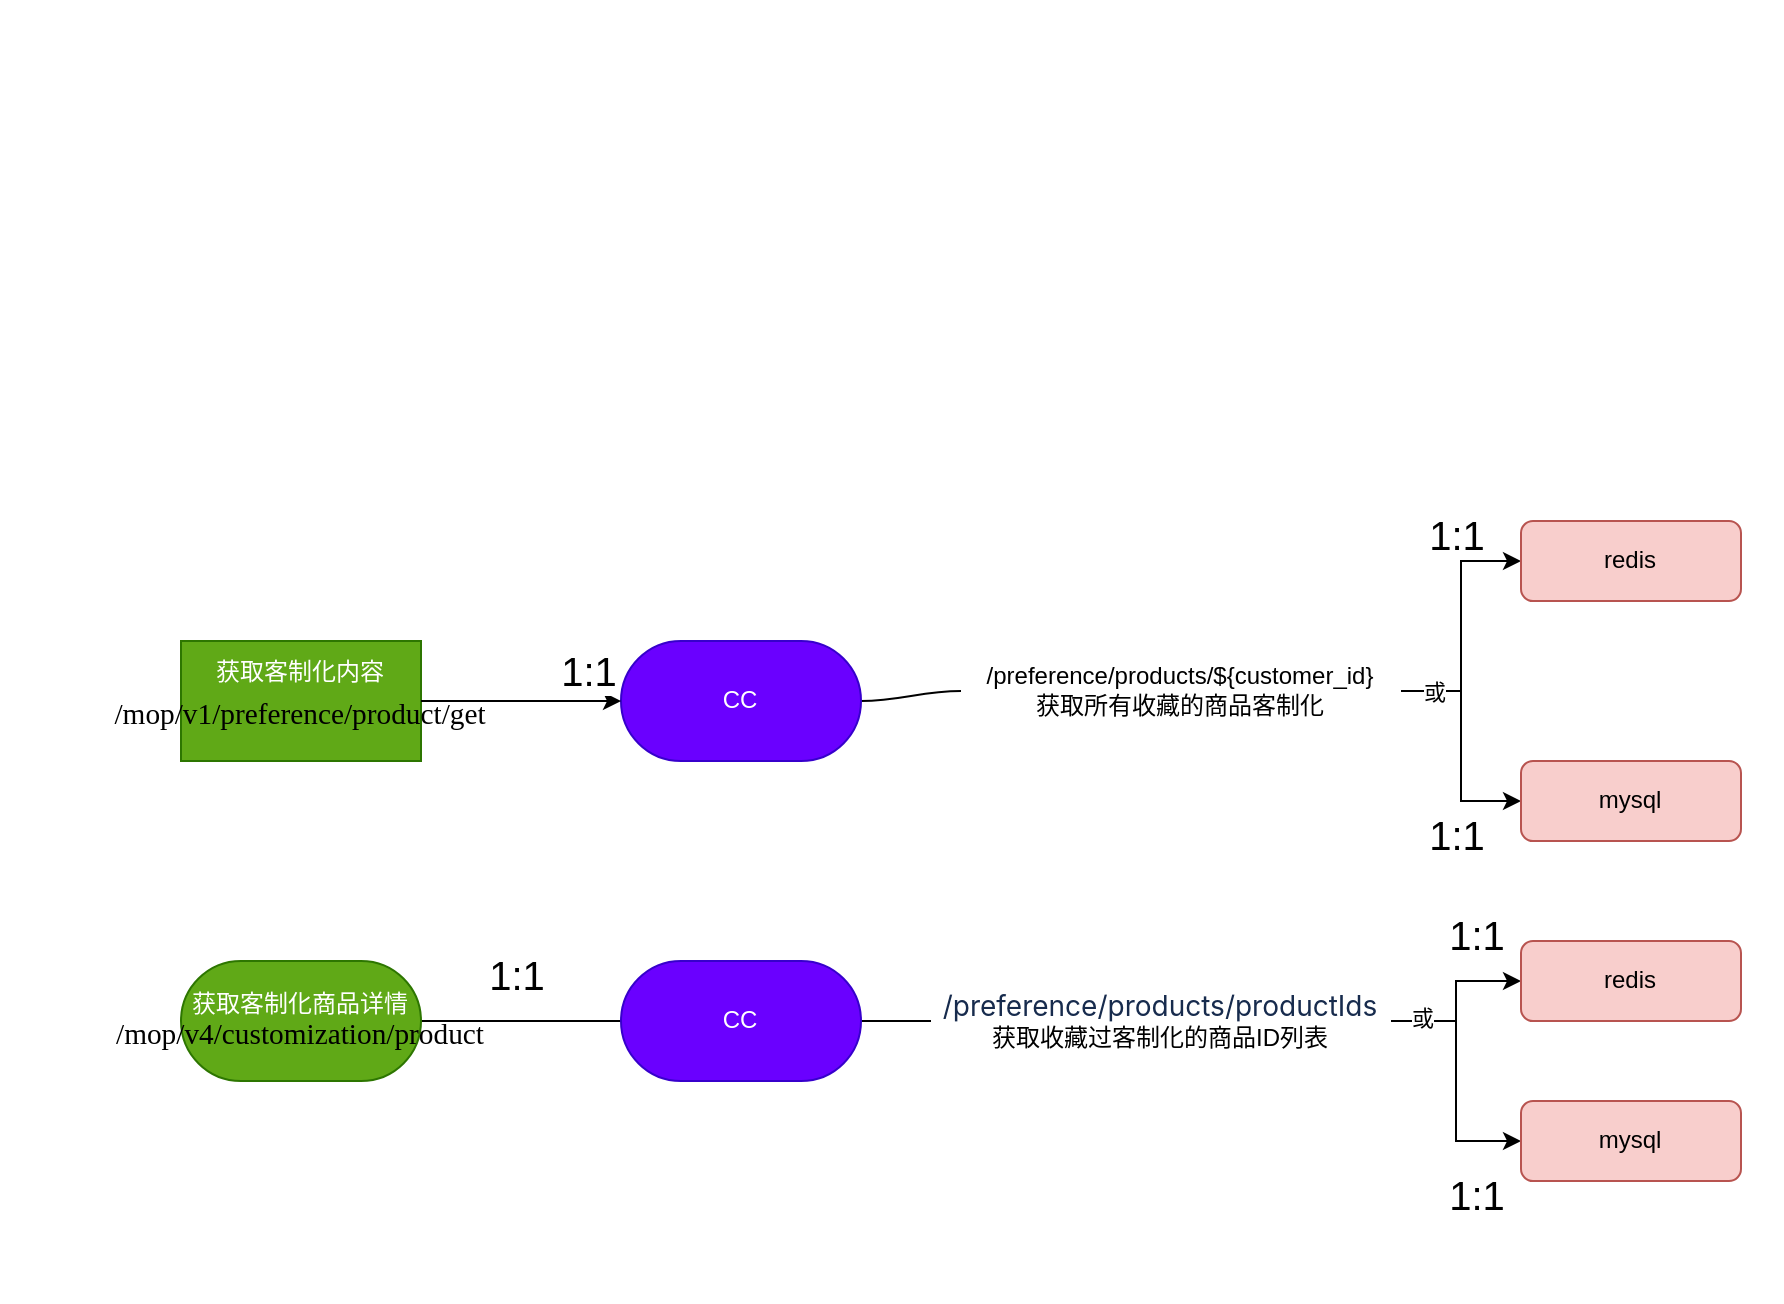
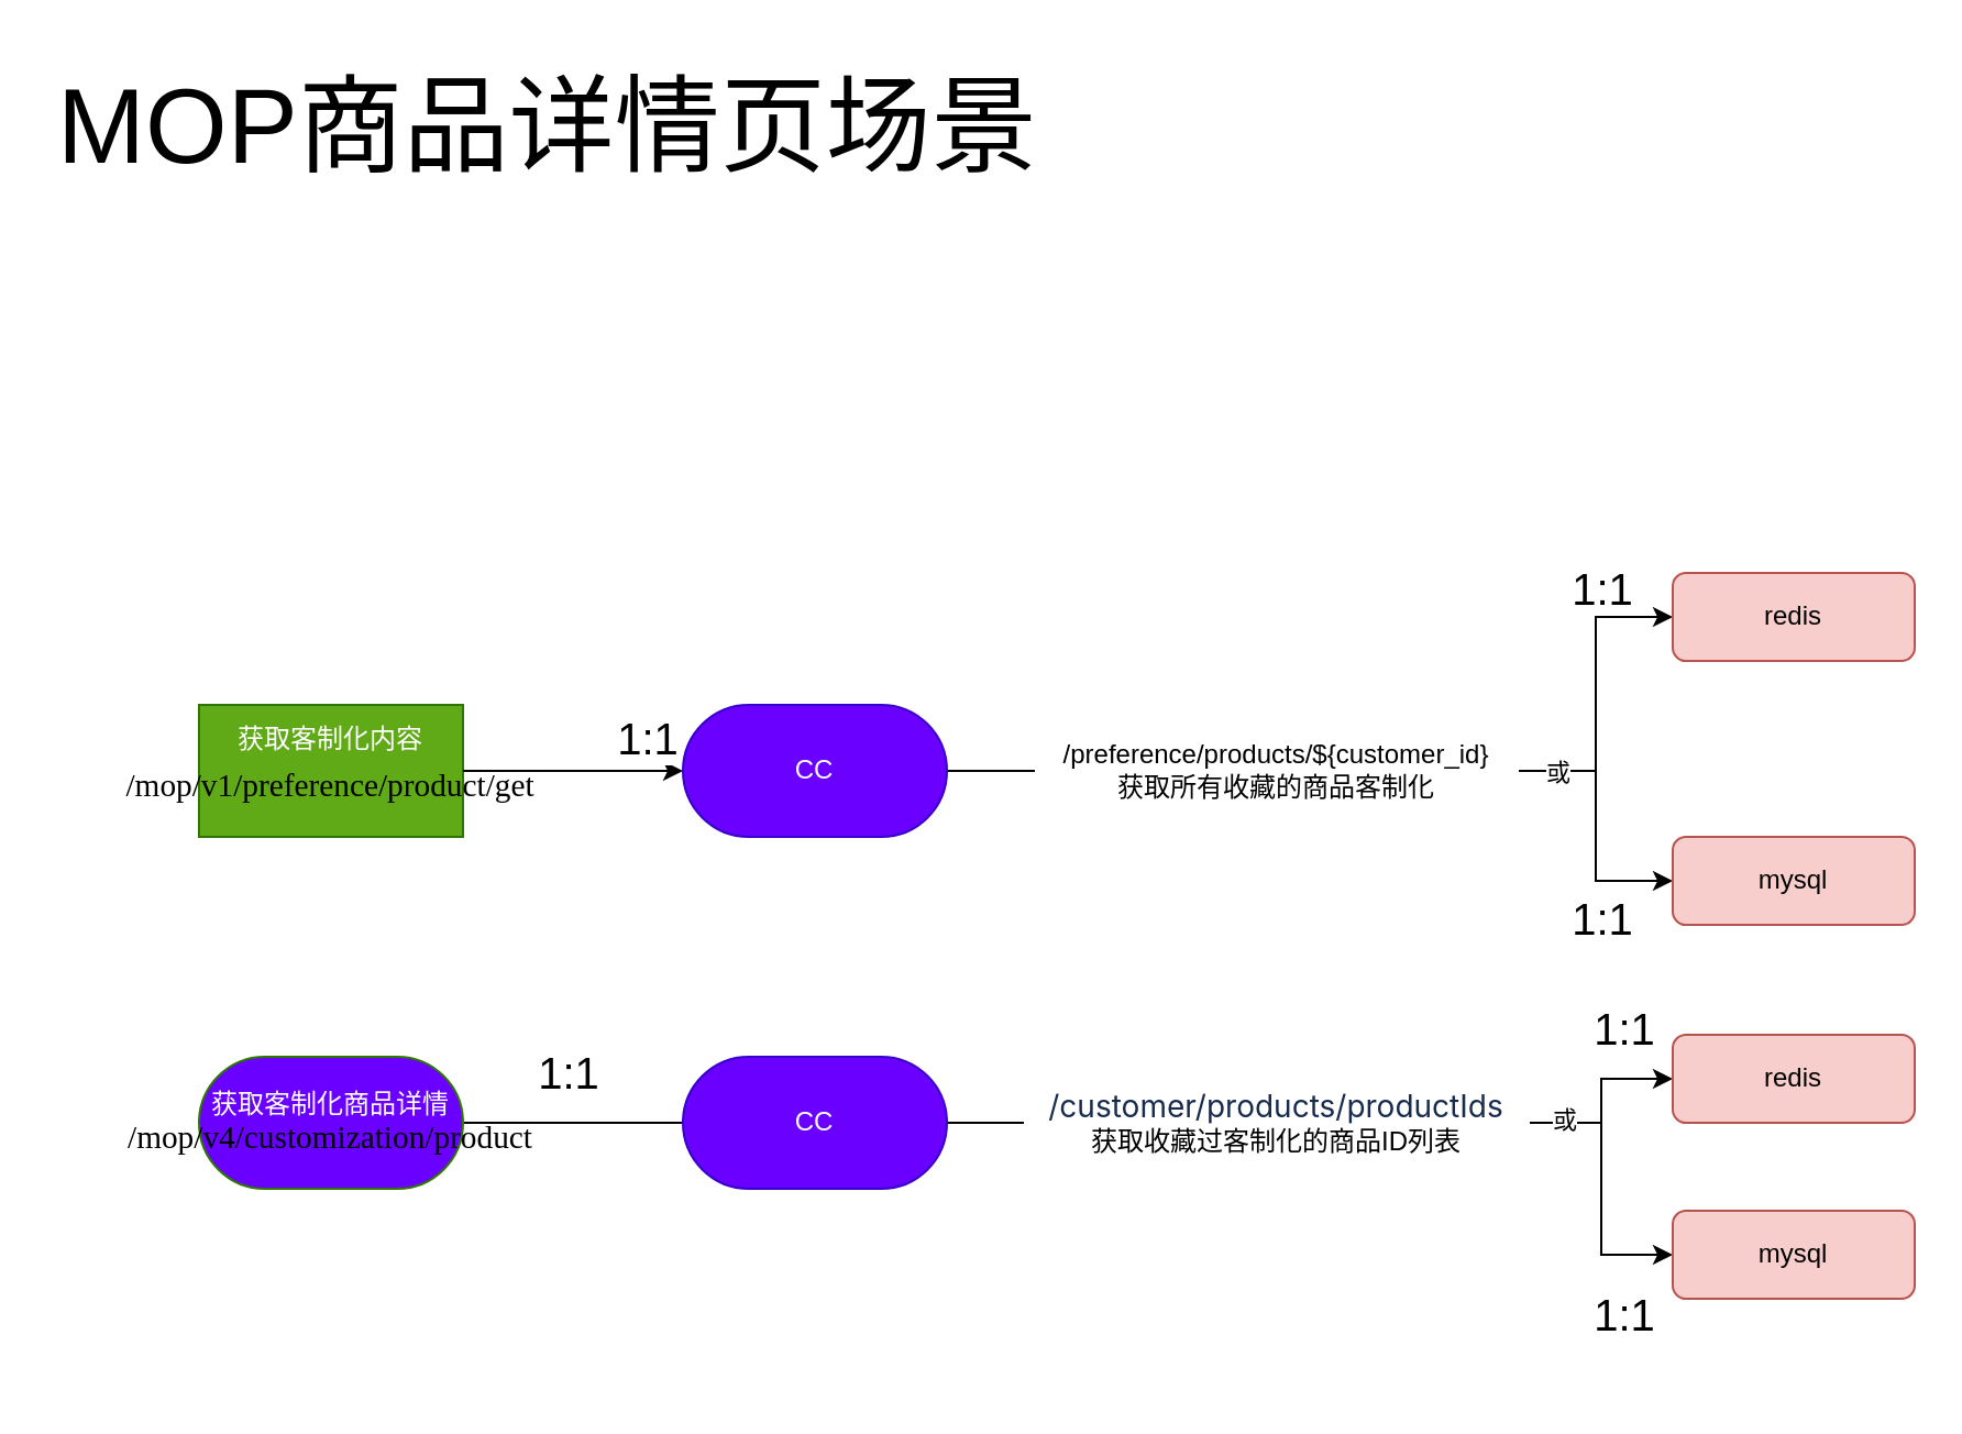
  <mxCell id="0" />
  <mxCell id="1" parent="0" />
  <mxCell id="2" value="获取客制化内容&lt;br&gt;&lt;div style=&quot;color: rgb(0, 0, 0); font-size: medium; text-align: start;&quot; data-hash=&quot;16d39a5b071669c2bc043460d72533dd&quot; data-version=&quot;3.0.0&quot;&gt;&lt;/div&gt;&lt;div style=&quot;color: rgb(0, 0, 0); font-size: medium; text-align: start;&quot; class=&quot;document&quot;&gt;&lt;div class=&quot;section&quot;&gt;&lt;p style=&quot;margin: 3pt 0pt; font-family: 等线; font-size: 12pt; line-height: 20.8px;&quot; class=&quot;paragraph text-align-type-left&quot;&gt;&lt;span style=&quot;font-size: 11pt; letter-spacing: 0pt; vertical-align: baseline;&quot; data-font-family=&quot;default&quot;&gt;/mop/v1/preference/product/get&lt;/span&gt;&lt;/p&gt;&lt;/div&gt;&lt;/div&gt;" style="whiteSpace=wrap;html=1;arcSize=50;align=center;verticalAlign=middle;strokeWidth=1;autosize=0;spacing=4;treeFolding=1;treeMoving=1;newEdgeStyle={&quot;edgeStyle&quot;:&quot;entityRelationEdgeStyle&quot;,&quot;startArrow&quot;:&quot;none&quot;,&quot;endArrow&quot;:&quot;none&quot;,&quot;segment&quot;:10,&quot;curved&quot;:1,&quot;sourcePerimeterSpacing&quot;:0,&quot;targetPerimeterSpacing&quot;:0};strokeColor=#2D7600;fontFamily=Helvetica;fontSize=12;fontColor=#ffffff;fillColor=#60a917;rounded=0;" vertex="1" parent="1"><mxGeometry x="90" y="320" width="120" height="60" as="geometry" /></mxCell>
  <mxCell id="3" value="" style="edgeStyle=entityRelationEdgeStyle;rounded=0;orthogonalLoop=1;jettySize=auto;html=1;startArrow=none;endArrow=none;segment=10;curved=1;sourcePerimeterSpacing=0;targetPerimeterSpacing=0;fontFamily=Helvetica;fontSize=12;fontColor=#ffffff;" edge="1" parent="1" source="4" target="8"><mxGeometry relative="1" as="geometry" /></mxCell>
  <mxCell id="4" value="CC" style="whiteSpace=wrap;html=1;rounded=1;arcSize=50;align=center;verticalAlign=middle;strokeWidth=1;autosize=0;spacing=4;treeFolding=1;treeMoving=1;newEdgeStyle={&quot;edgeStyle&quot;:&quot;entityRelationEdgeStyle&quot;,&quot;startArrow&quot;:&quot;none&quot;,&quot;endArrow&quot;:&quot;none&quot;,&quot;segment&quot;:10,&quot;curved&quot;:1,&quot;sourcePerimeterSpacing&quot;:0,&quot;targetPerimeterSpacing&quot;:0};strokeColor=#3700CC;fontFamily=Helvetica;fontSize=12;fontColor=#ffffff;fillColor=#6a00ff;" vertex="1" parent="1"><mxGeometry x="310" y="320" width="120" height="60" as="geometry" /></mxCell>
  <mxCell id="5" style="edgeStyle=orthogonalEdgeStyle;rounded=0;orthogonalLoop=1;jettySize=auto;html=1;exitX=1;exitY=0.5;exitDx=0;exitDy=0;entryX=0;entryY=0.5;entryDx=0;entryDy=0;" edge="1" parent="1" source="8" target="12"><mxGeometry relative="1" as="geometry" /></mxCell>
  <mxCell id="6" style="edgeStyle=orthogonalEdgeStyle;rounded=0;orthogonalLoop=1;jettySize=auto;html=1;exitX=1;exitY=0.5;exitDx=0;exitDy=0;entryX=0;entryY=0.5;entryDx=0;entryDy=0;" edge="1" parent="1" source="8" target="14"><mxGeometry relative="1" as="geometry" /></mxCell>
  <mxCell id="7" value="或" style="edgeLabel;html=1;align=center;verticalAlign=middle;resizable=0;points=[];" vertex="1" connectable="0" parent="6"><mxGeometry x="-0.717" relative="1" as="geometry"><mxPoint as="offset" /></mxGeometry></mxCell>
- <mxCell id="8" value="&lt;font color=&quot;#000000&quot;&gt;/preference/products/${customer_id}&lt;br&gt;获取所有收藏的商品客制化&lt;br&gt;&lt;/font&gt;" style="text;html=1;align=center;verticalAlign=middle;whiteSpace=wrap;rounded=0;fontFamily=Helvetica;fontSize=12;fontColor=#ffffff;autosize=1;" vertex="1" parent="1"><mxGeometry x="480" y="325" width="220" height="40" as="geometry" /></mxCell>
+ <mxCell id="8" value="&lt;font color=&quot;#000000&quot;&gt;/preference/products/${customer_id}&lt;br&gt;获取所有收藏的商品客制化&lt;br&gt;&lt;/font&gt;" style="text;html=1;align=center;verticalAlign=middle;whiteSpace=wrap;rounded=0;fontFamily=Helvetica;fontSize=12;fontColor=#ffffff;autosize=1;" vertex="1" parent="1"><mxGeometry x="470" y="330" width="220" height="40" as="geometry" /></mxCell>
  <mxCell id="9" value="" style="edgeStyle=orthogonalEdgeStyle;rounded=0;orthogonalLoop=1;jettySize=auto;html=1;fontFamily=Helvetica;fontSize=12;fontColor=#ffffff;entryX=0;entryY=0.5;entryDx=0;entryDy=0;exitX=1;exitY=0.5;exitDx=0;exitDy=0;" edge="1" parent="1" source="2" target="4"><mxGeometry relative="1" as="geometry"><mxPoint x="-24" y="365" as="sourcePoint" /><mxPoint x="104" y="485" as="targetPoint" /></mxGeometry></mxCell>
  <mxCell id="10" value="&lt;font style=&quot;font-size: 20px;&quot; color=&quot;#000000&quot;&gt;1:1&lt;/font&gt;" style="edgeLabel;html=1;align=center;verticalAlign=middle;resizable=0;points=[];rounded=1;strokeColor=#2D7600;fontFamily=Helvetica;fontSize=12;fontColor=#ffffff;fillColor=#60a917;" vertex="1" connectable="0" parent="9"><mxGeometry x="0.691" y="2" relative="1" as="geometry"><mxPoint x="-2" y="-14" as="offset" /></mxGeometry></mxCell>
+ <mxCell id="11" value="&lt;font style=&quot;font-size: 48px;&quot;&gt;MOP商品详情页场景&lt;/font&gt;" style="text;strokeColor=none;fillColor=none;align=left;verticalAlign=middle;spacingLeft=4;spacingRight=4;overflow=hidden;points=[[0,0.5],[1,0.5]];portConstraint=eastwest;rotatable=0;whiteSpace=wrap;html=1;" vertex="1" parent="1"><mxGeometry x="20" y="20" width="487.5" height="73" as="geometry" /></mxCell>
  <mxCell id="12" value="redis" style="rounded=1;whiteSpace=wrap;html=1;fillColor=#f8cecc;strokeColor=#b85450;" vertex="1" parent="1"><mxGeometry y="260" width="110" height="40" as="geometry" x="760" /></mxCell>
  <mxCell id="13" value="&lt;font style=&quot;font-size: 20px;&quot; color=&quot;#000000&quot;&gt;1:1&lt;/font&gt;" style="edgeLabel;html=1;align=center;verticalAlign=middle;resizable=0;points=[];rounded=1;strokeColor=#2D7600;fontFamily=Helvetica;fontSize=12;fontColor=#ffffff;fillColor=#60a917;" vertex="1" connectable="0" parent="1"><mxGeometry x="560" y="300" as="geometry"><mxPoint x="167" y="-34" as="offset" /></mxGeometry></mxCell>
  <mxCell id="14" value="mysql" style="rounded=1;whiteSpace=wrap;html=1;fillColor=#f8cecc;strokeColor=#b85450;" vertex="1" parent="1"><mxGeometry y="380" width="110" height="40" as="geometry" x="760" /></mxCell>
  <mxCell id="15" value="&lt;font style=&quot;font-size: 20px;&quot; color=&quot;#000000&quot;&gt;1:1&lt;/font&gt;" style="edgeLabel;html=1;align=center;verticalAlign=middle;resizable=0;points=[];rounded=1;strokeColor=#2D7600;fontFamily=Helvetica;fontSize=12;fontColor=#ffffff;fillColor=#60a917;" vertex="1" connectable="0" parent="1"><mxGeometry x="560" y="450" as="geometry"><mxPoint x="167" y="-34" as="offset" /></mxGeometry></mxCell>
  <mxCell id="16" value="" style="edgeStyle=entityRelationEdgeStyle;rounded=0;orthogonalLoop=1;jettySize=auto;html=1;startArrow=none;endArrow=none;segment=10;curved=1;sourcePerimeterSpacing=0;targetPerimeterSpacing=0;" edge="1" parent="1" source="17" target="19"><mxGeometry relative="1" as="geometry" /></mxCell>
- <mxCell id="17" value="获取客制化商品详情&lt;br&gt;&lt;span style=&quot;letter-spacing: 0pt; background-color: initial; font-size: 11pt; font-family: 等线; text-align: start;&quot;&gt;&lt;font color=&quot;#000000&quot;&gt;/mop/v4/customization/product&lt;/font&gt;&lt;/span&gt;" style="whiteSpace=wrap;html=1;rounded=1;arcSize=50;align=center;verticalAlign=middle;strokeWidth=1;autosize=0;spacing=4;treeFolding=1;treeMoving=1;newEdgeStyle={&quot;edgeStyle&quot;:&quot;entityRelationEdgeStyle&quot;,&quot;startArrow&quot;:&quot;none&quot;,&quot;endArrow&quot;:&quot;none&quot;,&quot;segment&quot;:10,&quot;curved&quot;:1,&quot;sourcePerimeterSpacing&quot;:0,&quot;targetPerimeterSpacing&quot;:0};strokeColor=#2D7600;fontFamily=Helvetica;fontSize=12;fontColor=#ffffff;fillColor=#60a917;" vertex="1" parent="1"><mxGeometry x="90" y="480" width="120" height="60" as="geometry" /></mxCell>
+ <mxCell id="17" value="获取客制化商品详情&lt;br&gt;&lt;span style=&quot;letter-spacing: 0pt; background-color: initial; font-size: 11pt; font-family: 等线; text-align: start;&quot;&gt;&lt;font color=&quot;#000000&quot;&gt;/mop/v4/customization/product&lt;/font&gt;&lt;/span&gt;" style="whiteSpace=wrap;html=1;rounded=1;arcSize=50;align=center;verticalAlign=middle;strokeWidth=1;autosize=0;spacing=4;treeFolding=1;treeMoving=1;newEdgeStyle={&quot;edgeStyle&quot;:&quot;entityRelationEdgeStyle&quot;,&quot;startArrow&quot;:&quot;none&quot;,&quot;endArrow&quot;:&quot;none&quot;,&quot;segment&quot;:10,&quot;curved&quot;:1,&quot;sourcePerimeterSpacing&quot;:0,&quot;targetPerimeterSpacing&quot;:0};strokeColor=#2D7600;fontFamily=Helvetica;fontSize=12;fontColor=#ffffff;fillColor=#6a00ff;" vertex="1" parent="1"><mxGeometry x="90" y="480" width="120" height="60" as="geometry" /></mxCell>
  <mxCell id="18" value="" style="edgeStyle=entityRelationEdgeStyle;rounded=0;orthogonalLoop=1;jettySize=auto;html=1;startArrow=none;endArrow=none;segment=10;curved=1;sourcePerimeterSpacing=0;targetPerimeterSpacing=0;" edge="1" parent="1" source="19" target="23"><mxGeometry relative="1" as="geometry" /></mxCell>
  <mxCell id="19" value="CC" style="whiteSpace=wrap;html=1;rounded=1;arcSize=50;align=center;verticalAlign=middle;strokeWidth=1;autosize=0;spacing=4;treeFolding=1;treeMoving=1;newEdgeStyle={&quot;edgeStyle&quot;:&quot;entityRelationEdgeStyle&quot;,&quot;startArrow&quot;:&quot;none&quot;,&quot;endArrow&quot;:&quot;none&quot;,&quot;segment&quot;:10,&quot;curved&quot;:1,&quot;sourcePerimeterSpacing&quot;:0,&quot;targetPerimeterSpacing&quot;:0};strokeColor=#3700CC;fontFamily=Helvetica;fontSize=12;fontColor=#ffffff;fillColor=#6a00ff;" vertex="1" parent="1"><mxGeometry x="310" y="480" width="120" height="60" as="geometry" /></mxCell>
  <mxCell id="20" style="edgeStyle=orthogonalEdgeStyle;rounded=0;orthogonalLoop=1;jettySize=auto;html=1;exitX=1;exitY=0.5;exitDx=0;exitDy=0;" edge="1" parent="1" source="23" target="24"><mxGeometry relative="1" as="geometry" /></mxCell>
  <mxCell id="21" style="edgeStyle=orthogonalEdgeStyle;rounded=0;orthogonalLoop=1;jettySize=auto;html=1;exitX=1;exitY=0.5;exitDx=0;exitDy=0;entryX=0;entryY=0.5;entryDx=0;entryDy=0;" edge="1" parent="1" source="23" target="25"><mxGeometry relative="1" as="geometry" /></mxCell>
  <mxCell id="22" value="或" style="edgeLabel;html=1;align=center;verticalAlign=middle;resizable=0;points=[];" vertex="1" connectable="0" parent="21"><mxGeometry x="-0.76" y="2" relative="1" as="geometry"><mxPoint as="offset" /></mxGeometry></mxCell>
- <mxCell id="23" value="&lt;span style=&quot;color: rgb(23, 43, 77); font-family: -apple-system, &amp;quot;system-ui&amp;quot;, &amp;quot;Segoe UI&amp;quot;, Roboto, Oxygen, Ubuntu, &amp;quot;Fira Sans&amp;quot;, &amp;quot;Droid Sans&amp;quot;, &amp;quot;Helvetica Neue&amp;quot;, sans-serif; font-size: 14px; text-align: left; background-color: rgb(255, 255, 255);&quot;&gt;/preference/products/productIds&lt;br&gt;&lt;/span&gt;&lt;font color=&quot;#000000&quot;&gt;获取收藏过客制化的商品ID列表&lt;br&gt;&lt;/font&gt;" style="text;html=1;align=center;verticalAlign=middle;whiteSpace=wrap;rounded=0;fontFamily=Helvetica;fontSize=12;fontColor=#ffffff;autosize=1;" vertex="1" parent="1"><mxGeometry x="465" y="490" width="230" height="40" as="geometry" /></mxCell>
+ <mxCell id="23" value="&lt;span style=&quot;color: rgb(23, 43, 77); font-family: -apple-system, &amp;quot;system-ui&amp;quot;, &amp;quot;Segoe UI&amp;quot;, Roboto, Oxygen, Ubuntu, &amp;quot;Fira Sans&amp;quot;, &amp;quot;Droid Sans&amp;quot;, &amp;quot;Helvetica Neue&amp;quot;, sans-serif; font-size: 14px; text-align: left; background-color: rgb(255, 255, 255);&quot;&gt;/customer/products/productIds&lt;br&gt;&lt;/span&gt;&lt;font color=&quot;#000000&quot;&gt;获取收藏过客制化的商品ID列表&lt;br&gt;&lt;/font&gt;" style="text;html=1;align=center;verticalAlign=middle;whiteSpace=wrap;rounded=0;fontFamily=Helvetica;fontSize=12;fontColor=#ffffff;autosize=1;" vertex="1" parent="1"><mxGeometry x="465" y="490" width="230" height="40" as="geometry" /></mxCell>
  <mxCell id="24" value="redis" style="rounded=1;whiteSpace=wrap;html=1;fillColor=#f8cecc;strokeColor=#b85450;" vertex="1" parent="1"><mxGeometry y="470" width="110" height="40" as="geometry" x="760" /></mxCell>
  <mxCell id="25" value="mysql" style="rounded=1;whiteSpace=wrap;html=1;fillColor=#f8cecc;strokeColor=#b85450;" vertex="1" parent="1"><mxGeometry y="550" width="110" height="40" as="geometry" x="760" /></mxCell>
  <mxCell id="26" value="&lt;font style=&quot;font-size: 20px;&quot; color=&quot;#000000&quot;&gt;1:1&lt;/font&gt;" style="edgeLabel;html=1;align=center;verticalAlign=middle;resizable=0;points=[];rounded=1;strokeColor=#2D7600;fontFamily=Helvetica;fontSize=12;fontColor=#ffffff;fillColor=#60a917;" vertex="1" connectable="0" parent="1"><mxGeometry x="570" y="500" as="geometry"><mxPoint x="167" y="-34" as="offset" /></mxGeometry></mxCell>
  <mxCell id="27" value="&lt;font style=&quot;font-size: 20px;&quot; color=&quot;#000000&quot;&gt;1:1&lt;/font&gt;" style="edgeLabel;html=1;align=center;verticalAlign=middle;resizable=0;points=[];rounded=1;strokeColor=#2D7600;fontFamily=Helvetica;fontSize=12;fontColor=#ffffff;fillColor=#60a917;" vertex="1" connectable="0" parent="1"><mxGeometry x="570" y="630" as="geometry"><mxPoint x="167" y="-34" as="offset" /></mxGeometry></mxCell>
  <mxCell id="28" value="&lt;font style=&quot;font-size: 20px;&quot; color=&quot;#000000&quot;&gt;1:1&lt;/font&gt;" style="edgeLabel;html=1;align=center;verticalAlign=middle;resizable=0;points=[];rounded=1;strokeColor=#2D7600;fontFamily=Helvetica;fontSize=12;fontColor=#ffffff;fillColor=#60a917;" vertex="1" connectable="0" parent="1"><mxGeometry x="90" y="520" as="geometry"><mxPoint x="167" y="-34" as="offset" /></mxGeometry></mxCell>
